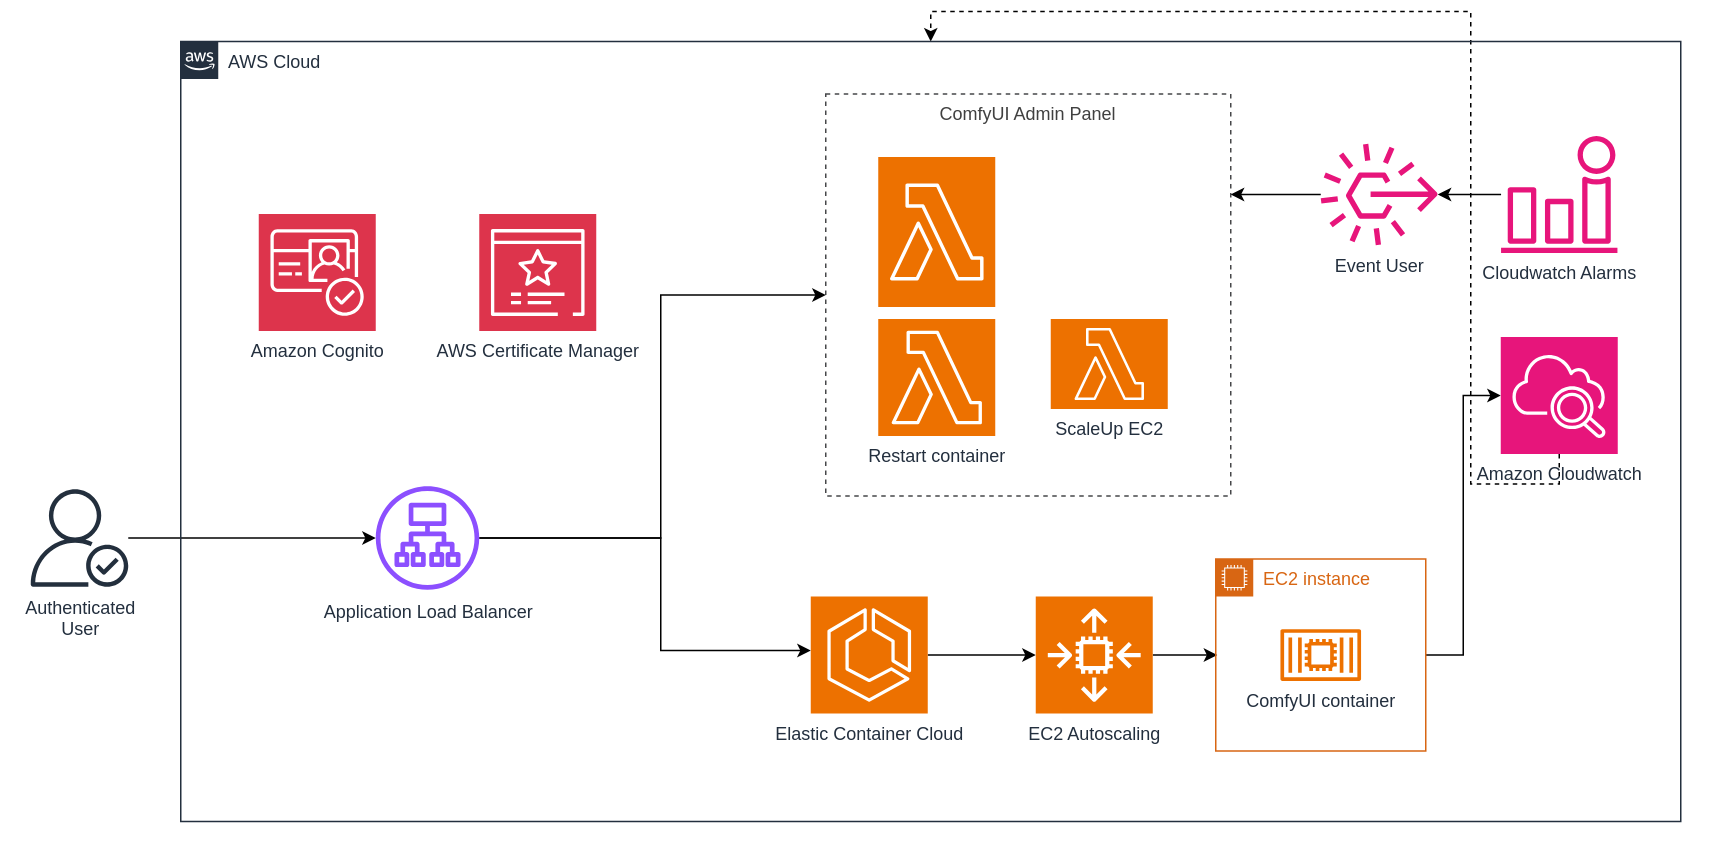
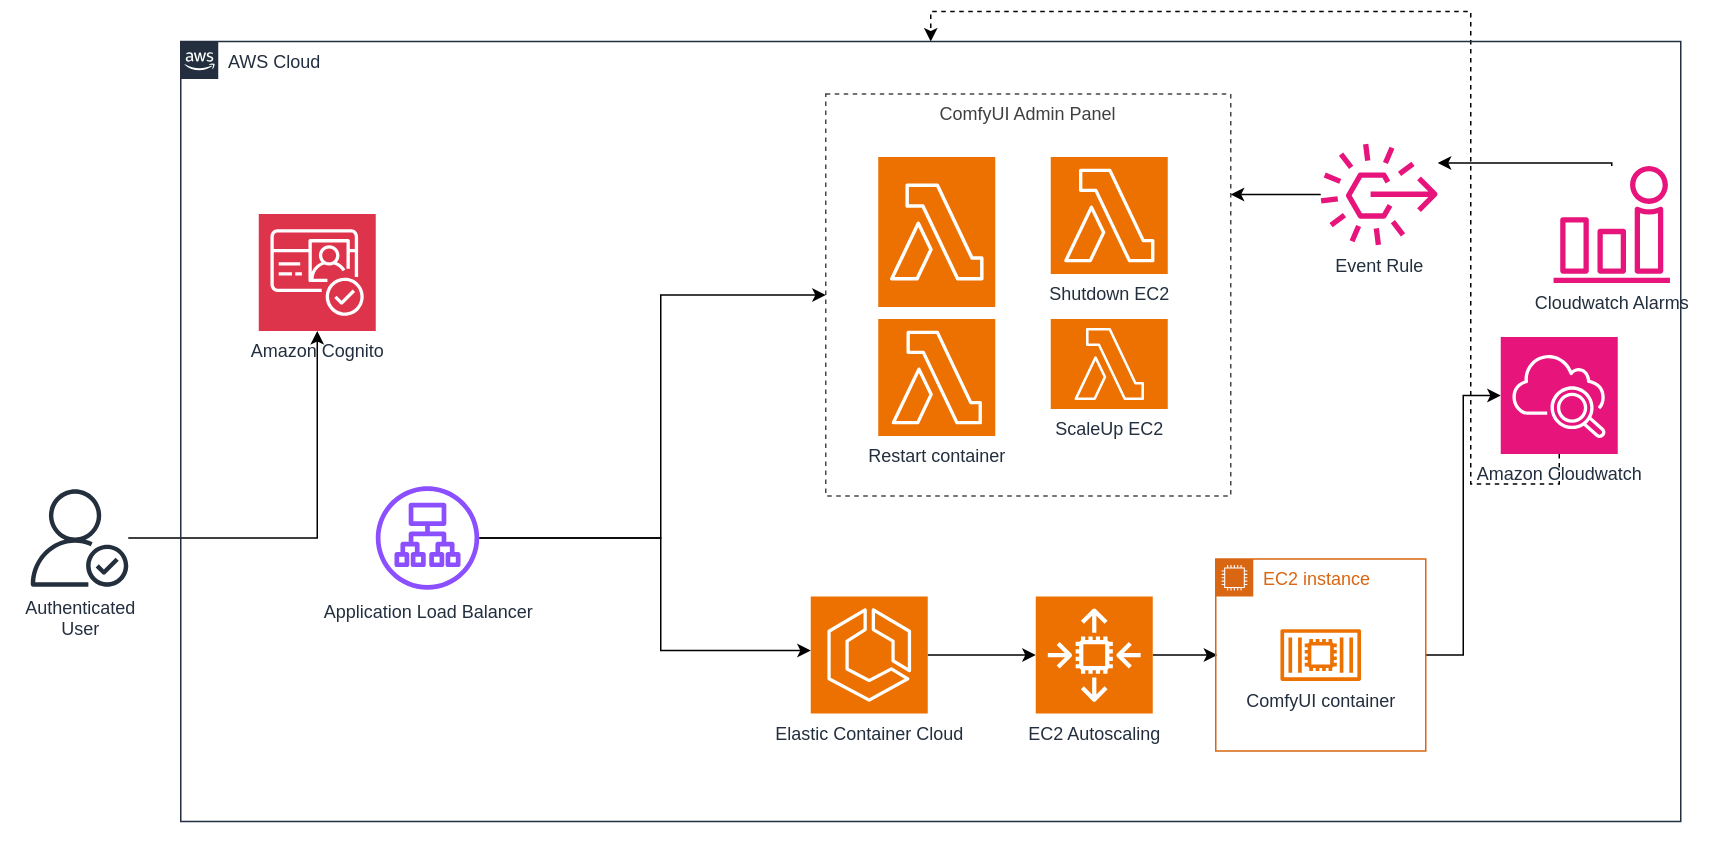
  <mxCell id="0" />
  <mxCell id="1" parent="0" />
  <mxCell id="2" value="ComfyUI Admin Panel" style="whiteSpace=wrap;html=1;aspect=fixed;verticalAlign=top;fillColor=none;strokeColor=#464749;dashed=1;fontStyle=0;fontColor=#404040;" parent="1" vertex="1"><mxGeometry x="550" y="55" width="270" height="268" as="geometry" /></mxCell>
  <mxCell id="3" value="" style="edgeStyle=orthogonalEdgeStyle;rounded=0;orthogonalLoop=1;jettySize=auto;html=1;" parent="1" source="4" target="6" edge="1"><mxGeometry relative="1" as="geometry" /></mxCell>
  <mxCell id="4" value="Elastic Container Cloud" style="sketch=0;points=[[0,0,0],[0.25,0,0],[0.5,0,0],[0.75,0,0],[1,0,0],[0,1,0],[0.25,1,0],[0.5,1,0],[0.75,1,0],[1,1,0],[0,0.25,0],[0,0.5,0],[0,0.75,0],[1,0.25,0],[1,0.5,0],[1,0.75,0]];outlineConnect=0;fontColor=#232F3E;fillColor=#ED7100;strokeColor=#ffffff;dashed=0;verticalLabelPosition=bottom;verticalAlign=top;align=center;html=1;fontSize=12;fontStyle=0;aspect=fixed;shape=mxgraph.aws4.resourceIcon;resIcon=mxgraph.aws4.ecs;" parent="1" vertex="1"><mxGeometry x="540" y="390" width="78" height="78" as="geometry" /></mxCell>
  <mxCell id="5" value="" style="edgeStyle=orthogonalEdgeStyle;rounded=0;orthogonalLoop=1;jettySize=auto;html=1;" parent="1" source="6" edge="1"><mxGeometry relative="1" as="geometry"><mxPoint x="811" y="429" as="targetPoint" /></mxGeometry></mxCell>
  <mxCell id="6" value="EC2 Autoscaling" style="sketch=0;points=[[0,0,0],[0.25,0,0],[0.5,0,0],[0.75,0,0],[1,0,0],[0,1,0],[0.25,1,0],[0.5,1,0],[0.75,1,0],[1,1,0],[0,0.25,0],[0,0.5,0],[0,0.75,0],[1,0.25,0],[1,0.5,0],[1,0.75,0]];outlineConnect=0;fontColor=#232F3E;fillColor=#ED7100;strokeColor=#ffffff;dashed=0;verticalLabelPosition=bottom;verticalAlign=top;align=center;html=1;fontSize=12;fontStyle=0;aspect=fixed;shape=mxgraph.aws4.resourceIcon;resIcon=mxgraph.aws4.auto_scaling2;" parent="1" vertex="1"><mxGeometry x="690" y="390" width="78" height="78" as="geometry" /></mxCell>
  <mxCell id="7" style="edgeStyle=orthogonalEdgeStyle;rounded=0;orthogonalLoop=1;jettySize=auto;html=1;entryX=0;entryY=0.5;entryDx=0;entryDy=0;entryPerimeter=0;jumpSize=0;" parent="1" source="8" target="20" edge="1"><mxGeometry relative="1" as="geometry" /></mxCell>
  <mxCell id="8" value="EC2 instance " style="points=[[0,0],[0.25,0],[0.5,0],[0.75,0],[1,0],[1,0.25],[1,0.5],[1,0.75],[1,1],[0.75,1],[0.5,1],[0.25,1],[0,1],[0,0.75],[0,0.5],[0,0.25]];outlineConnect=0;gradientColor=none;html=1;whiteSpace=wrap;fontSize=12;fontStyle=0;container=1;pointerEvents=0;collapsible=0;recursiveResize=0;shape=mxgraph.aws4.group;grIcon=mxgraph.aws4.group_ec2_instance_contents;strokeColor=#D86613;fillColor=none;verticalAlign=top;align=left;spacingLeft=30;fontColor=#D86613;dashed=0;" parent="1" vertex="1"><mxGeometry x="810" y="365" width="140" height="128" as="geometry" /></mxCell>
  <mxCell id="9" value="ComfyUI container" style="outlineConnect=0;dashed=0;verticalLabelPosition=bottom;verticalAlign=top;align=center;html=1;shape=mxgraph.aws4.container_2;fillColor=#ED7100;gradientColor=none;sketch=0;fontColor=#232F3E;strokeColor=none;fontStyle=0;aspect=fixed;pointerEvents=1;" parent="8" vertex="1"><mxGeometry x="40" y="46.75" width="60" height="34.5" as="geometry" /></mxCell>
  <mxCell id="10" style="edgeStyle=orthogonalEdgeStyle;rounded=0;orthogonalLoop=1;jettySize=auto;html=1;" parent="1" source="12" target="4" edge="1"><mxGeometry relative="1" as="geometry"><mxPoint x="520" y="445" as="targetPoint" /><Array as="points"><mxPoint x="440" y="351" /><mxPoint x="440" y="426" /></Array></mxGeometry></mxCell>
  <mxCell id="11" style="edgeStyle=orthogonalEdgeStyle;rounded=0;orthogonalLoop=1;jettySize=auto;html=1;entryX=0;entryY=0.5;entryDx=0;entryDy=0;" parent="1" source="12" target="2" edge="1"><mxGeometry relative="1" as="geometry"><Array as="points"><mxPoint x="440" y="351" /><mxPoint x="440" y="189" /></Array></mxGeometry></mxCell>
  <mxCell id="12" value="Application Load Balancer" style="outlineConnect=0;dashed=0;verticalLabelPosition=bottom;verticalAlign=top;align=center;html=1;shape=mxgraph.aws4.application_load_balancer;fillColor=#8C4FFF;gradientColor=none;sketch=0;fontColor=#232F3E;strokeColor=none;fontStyle=0;aspect=fixed;pointerEvents=1;" parent="1" vertex="1"><mxGeometry x="250" y="315" width="69" height="72" as="geometry" /></mxCell>
- <mxCell id="13" value="" style="edgeStyle=orthogonalEdgeStyle;rounded=0;orthogonalLoop=1;jettySize=auto;html=1;" parent="1" source="14" target="12" edge="1"><mxGeometry relative="1" as="geometry" /></mxCell>
+ <mxCell id="13" value="" style="edgeStyle=orthogonalEdgeStyle;rounded=0;orthogonalLoop=1;jettySize=auto;html=1;" parent="1" source="14" target="26" edge="1"><mxGeometry relative="1" as="geometry" /></mxCell>
  <mxCell id="14" value="Authenticated&lt;br&gt;User" style="sketch=0;outlineConnect=0;fontColor=#232F3E;gradientColor=none;fillColor=#232F3D;strokeColor=none;dashed=0;verticalLabelPosition=bottom;verticalAlign=top;align=center;html=1;fontSize=12;fontStyle=0;aspect=fixed;pointerEvents=1;shape=mxgraph.aws4.authenticated_user;" parent="1" vertex="1"><mxGeometry x="20" y="318.5" width="65" height="65" as="geometry" /></mxCell>
  <mxCell id="15" value="Admin panel" style="sketch=0;outlineConnect=0;fontColor=#232F3E;fillColor=#ED7100;strokeColor=#ffffff;dashed=0;verticalLabelPosition=bottom;verticalAlign=top;align=center;html=1;fontSize=12;fontStyle=0;aspect=fixed;shape=mxgraph.aws4.resourceIcon;resIcon=mxgraph.aws4.lambda;points=[[0,0,0],[0.25,0,0],[0.5,0,0],[0.75,0,0],[1,0,0],[0,1,0],[0.25,1,0],[0.5,1,0],[0.75,1,0],[1,1,0],[0,0.25,0],[0,0.5,0],[0,0.75,0],[1,0.25,0],[1,0.5,0],[1,0.75,0]];" parent="1" vertex="1"><mxGeometry x="585" y="97" width="78" height="100" as="geometry" /></mxCell>
  <mxCell id="16" value="Restart container" style="sketch=0;outlineConnect=0;fontColor=#232F3E;fillColor=#ED7100;strokeColor=#ffffff;dashed=0;verticalLabelPosition=bottom;verticalAlign=top;align=center;html=1;fontSize=12;fontStyle=0;aspect=fixed;shape=mxgraph.aws4.resourceIcon;resIcon=mxgraph.aws4.lambda;points=[[0,0,0],[0.25,0,0],[0.5,0,0],[0.75,0,0],[1,0,0],[0,1,0],[0.25,1,0],[0.5,1,0],[0.75,1,0],[1,1,0],[0,0.25,0],[0,0.5,0],[0,0.75,0],[1,0.25,0],[1,0.5,0],[1,0.75,0]];" parent="1" vertex="1"><mxGeometry x="585" y="205" width="78" height="78" as="geometry" /></mxCell>
+ <mxCell id="17" value="Shutdown EC2" style="sketch=0;outlineConnect=0;fontColor=#232F3E;fillColor=#ED7100;strokeColor=#ffffff;dashed=0;verticalLabelPosition=bottom;verticalAlign=top;align=center;html=1;fontSize=12;fontStyle=0;aspect=fixed;shape=mxgraph.aws4.resourceIcon;resIcon=mxgraph.aws4.lambda;points=[[0,0,0],[0.25,0,0],[0.5,0,0],[0.75,0,0],[1,0,0],[0,1,0],[0.25,1,0],[0.5,1,0],[0.75,1,0],[1,1,0],[0,0.25,0],[0,0.5,0],[0,0.75,0],[1,0.25,0],[1,0.5,0],[1,0.75,0]];" parent="1" vertex="1"><mxGeometry x="700" y="97" width="78" height="78" as="geometry" /></mxCell>
  <mxCell id="18" value="ScaleUp EC2" style="sketch=0;outlineConnect=0;fontColor=#232F3E;fillColor=#ED7100;strokeColor=#ffffff;dashed=0;verticalLabelPosition=bottom;verticalAlign=top;align=center;html=1;fontSize=12;fontStyle=0;aspect=fixed;shape=mxgraph.aws4.resourceIcon;resIcon=mxgraph.aws4.lambda;points=[[0,0,0],[0.25,0,0],[0.5,0,0],[0.75,0,0],[1,0,0],[0,1,0],[0.25,1,0],[0.5,1,0],[0.75,1,0],[1,1,0],[0,0.25,0],[0,0.5,0],[0,0.75,0],[1,0.25,0],[1,0.5,0],[1,0.75,0]];" parent="1" vertex="1"><mxGeometry x="700" y="205" width="78" height="60" as="geometry" /></mxCell>
  <mxCell id="19" value="" style="edgeStyle=orthogonalEdgeStyle;rounded=0;orthogonalLoop=1;jettySize=auto;html=1;endArrow=classic;endFill=1;dashed=1;" parent="1" source="20" target="25" edge="1"><mxGeometry relative="1" as="geometry" /></mxCell>
  <mxCell id="20" value="Amazon Cloudwatch" style="sketch=0;points=[[0,0,0],[0.25,0,0],[0.5,0,0],[0.75,0,0],[1,0,0],[0,1,0],[0.25,1,0],[0.5,1,0],[0.75,1,0],[1,1,0],[0,0.25,0],[0,0.5,0],[0,0.75,0],[1,0.25,0],[1,0.5,0],[1,0.75,0]];points=[[0,0,0],[0.25,0,0],[0.5,0,0],[0.75,0,0],[1,0,0],[0,1,0],[0.25,1,0],[0.5,1,0],[0.75,1,0],[1,1,0],[0,0.25,0],[0,0.5,0],[0,0.75,0],[1,0.25,0],[1,0.5,0],[1,0.75,0]];outlineConnect=0;fontColor=#232F3E;fillColor=#E7157B;strokeColor=#ffffff;dashed=0;verticalLabelPosition=bottom;verticalAlign=top;align=center;html=1;fontSize=12;fontStyle=0;aspect=fixed;shape=mxgraph.aws4.resourceIcon;resIcon=mxgraph.aws4.cloudwatch_2;" parent="1" vertex="1"><mxGeometry x="1000" y="217" width="78" height="78" as="geometry" /></mxCell>
  <mxCell id="21" style="edgeStyle=orthogonalEdgeStyle;rounded=0;orthogonalLoop=1;jettySize=auto;html=1;" parent="1" source="22" target="24" edge="1"><mxGeometry relative="1" as="geometry"><Array as="points"><mxPoint x="1030" y="101" /><mxPoint x="1030" y="101" /></Array></mxGeometry></mxCell>
- <mxCell id="22" value="Cloudwatch Alarms" style="sketch=0;outlineConnect=0;fontColor=#232F3E;gradientColor=none;fillColor=#E7157B;strokeColor=none;dashed=0;verticalLabelPosition=bottom;verticalAlign=top;align=center;html=1;fontSize=12;fontStyle=0;aspect=fixed;pointerEvents=1;shape=mxgraph.aws4.alarm;labelBackgroundColor=none;spacingTop=0;" parent="1" vertex="1"><mxGeometry x="1000" y="83" width="78" height="78" as="geometry" /></mxCell>
+ <mxCell id="22" value="Cloudwatch Alarms" style="sketch=0;outlineConnect=0;fontColor=#232F3E;gradientColor=none;fillColor=#E7157B;strokeColor=none;dashed=0;verticalLabelPosition=bottom;verticalAlign=top;align=center;html=1;fontSize=12;fontStyle=0;aspect=fixed;pointerEvents=1;shape=mxgraph.aws4.alarm;labelBackgroundColor=none;spacingTop=0;" parent="1" vertex="1"><mxGeometry x="1035" y="103" width="78" height="78" as="geometry" /></mxCell>
  <mxCell id="23" style="rounded=0;orthogonalLoop=1;jettySize=auto;html=1;entryX=1;entryY=0.25;entryDx=0;entryDy=0;" parent="1" source="24" target="2" edge="1"><mxGeometry relative="1" as="geometry" /></mxCell>
- <mxCell id="24" value="Event User" style="sketch=0;outlineConnect=0;fontColor=#232F3E;gradientColor=none;fillColor=#E7157B;strokeColor=none;dashed=0;verticalLabelPosition=bottom;verticalAlign=top;align=center;html=1;fontSize=12;fontStyle=0;aspect=fixed;pointerEvents=1;shape=mxgraph.aws4.rule_3;" parent="1" vertex="1"><mxGeometry x="880" y="88" width="78" height="68" as="geometry" /></mxCell>
+ <mxCell id="24" value="Event Rule" style="sketch=0;outlineConnect=0;fontColor=#232F3E;gradientColor=none;fillColor=#E7157B;strokeColor=none;dashed=0;verticalLabelPosition=bottom;verticalAlign=top;align=center;html=1;fontSize=12;fontStyle=0;aspect=fixed;pointerEvents=1;shape=mxgraph.aws4.rule_3;" parent="1" vertex="1"><mxGeometry x="880" y="88" width="78" height="68" as="geometry" /></mxCell>
  <mxCell id="25" value="AWS Cloud" style="points=[[0,0],[0.25,0],[0.5,0],[0.75,0],[1,0],[1,0.25],[1,0.5],[1,0.75],[1,1],[0.75,1],[0.5,1],[0.25,1],[0,1],[0,0.75],[0,0.5],[0,0.25]];outlineConnect=0;gradientColor=none;html=1;whiteSpace=wrap;fontSize=12;fontStyle=0;container=0;pointerEvents=0;collapsible=0;recursiveResize=0;shape=mxgraph.aws4.group;grIcon=mxgraph.aws4.group_aws_cloud_alt;strokeColor=#232F3E;fillColor=none;verticalAlign=top;align=left;spacingLeft=30;fontColor=#232F3E;dashed=0;" parent="1" vertex="1"><mxGeometry x="120" y="20" width="1000" height="520" as="geometry" /></mxCell>
  <mxCell id="26" value="Amazon Cognito" style="sketch=0;points=[[0,0,0],[0.25,0,0],[0.5,0,0],[0.75,0,0],[1,0,0],[0,1,0],[0.25,1,0],[0.5,1,0],[0.75,1,0],[1,1,0],[0,0.25,0],[0,0.5,0],[0,0.75,0],[1,0.25,0],[1,0.5,0],[1,0.75,0]];outlineConnect=0;fontColor=#232F3E;fillColor=#DD344C;strokeColor=#ffffff;dashed=0;verticalLabelPosition=bottom;verticalAlign=top;align=center;html=1;fontSize=12;fontStyle=0;aspect=fixed;shape=mxgraph.aws4.resourceIcon;resIcon=mxgraph.aws4.cognito;" parent="1" vertex="1"><mxGeometry x="172" y="135" width="78" height="78" as="geometry" /></mxCell>
- <mxCell id="27" value="AWS Certificate Manager" style="sketch=0;points=[[0,0,0],[0.25,0,0],[0.5,0,0],[0.75,0,0],[1,0,0],[0,1,0],[0.25,1,0],[0.5,1,0],[0.75,1,0],[1,1,0],[0,0.25,0],[0,0.5,0],[0,0.75,0],[1,0.25,0],[1,0.5,0],[1,0.75,0]];outlineConnect=0;fontColor=#232F3E;fillColor=#DD344C;strokeColor=#ffffff;dashed=0;verticalLabelPosition=bottom;verticalAlign=top;align=center;html=1;fontSize=12;fontStyle=0;aspect=fixed;shape=mxgraph.aws4.resourceIcon;resIcon=mxgraph.aws4.certificate_manager_3;" parent="1" vertex="1"><mxGeometry x="319" y="135" width="78" height="78" as="geometry" /></mxCell>
